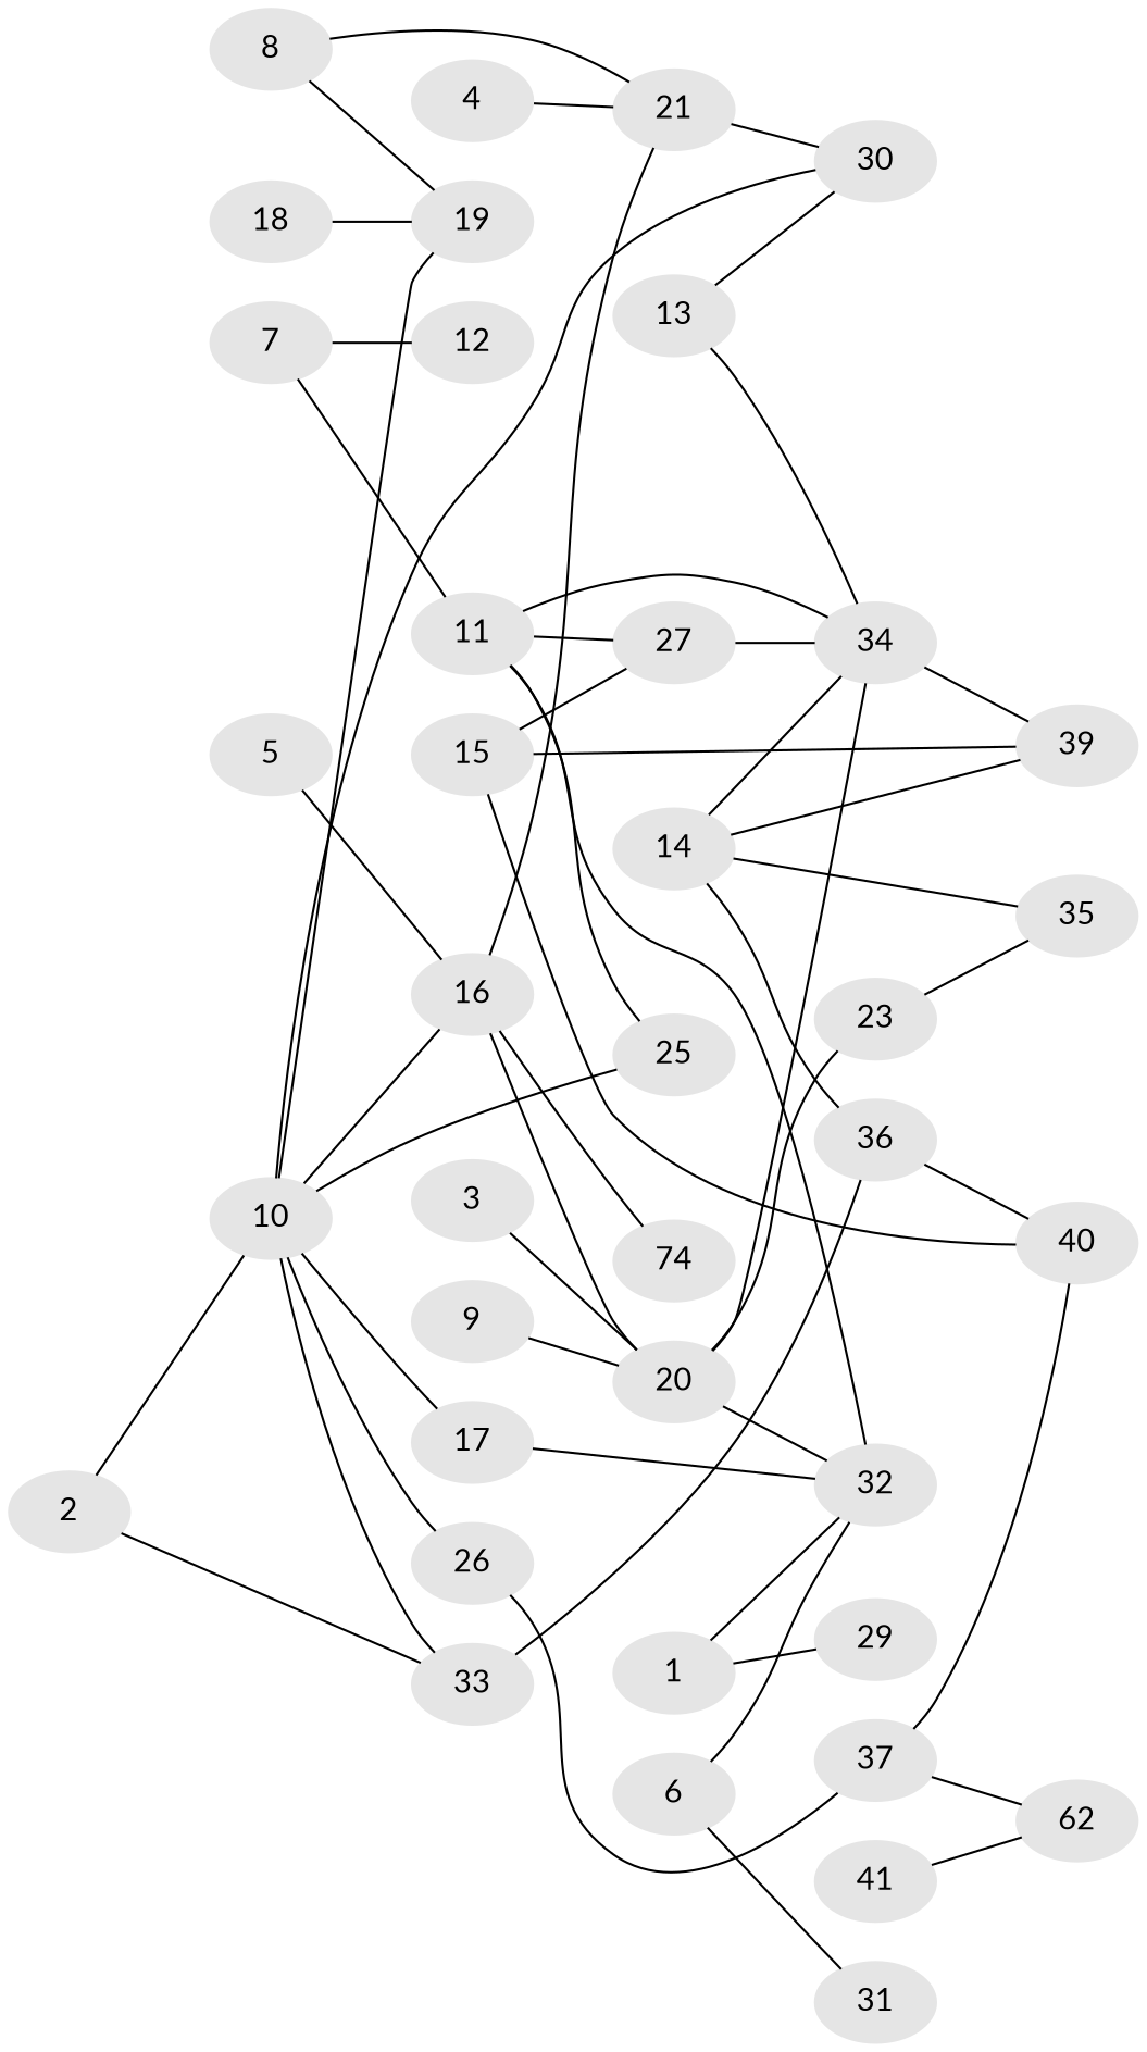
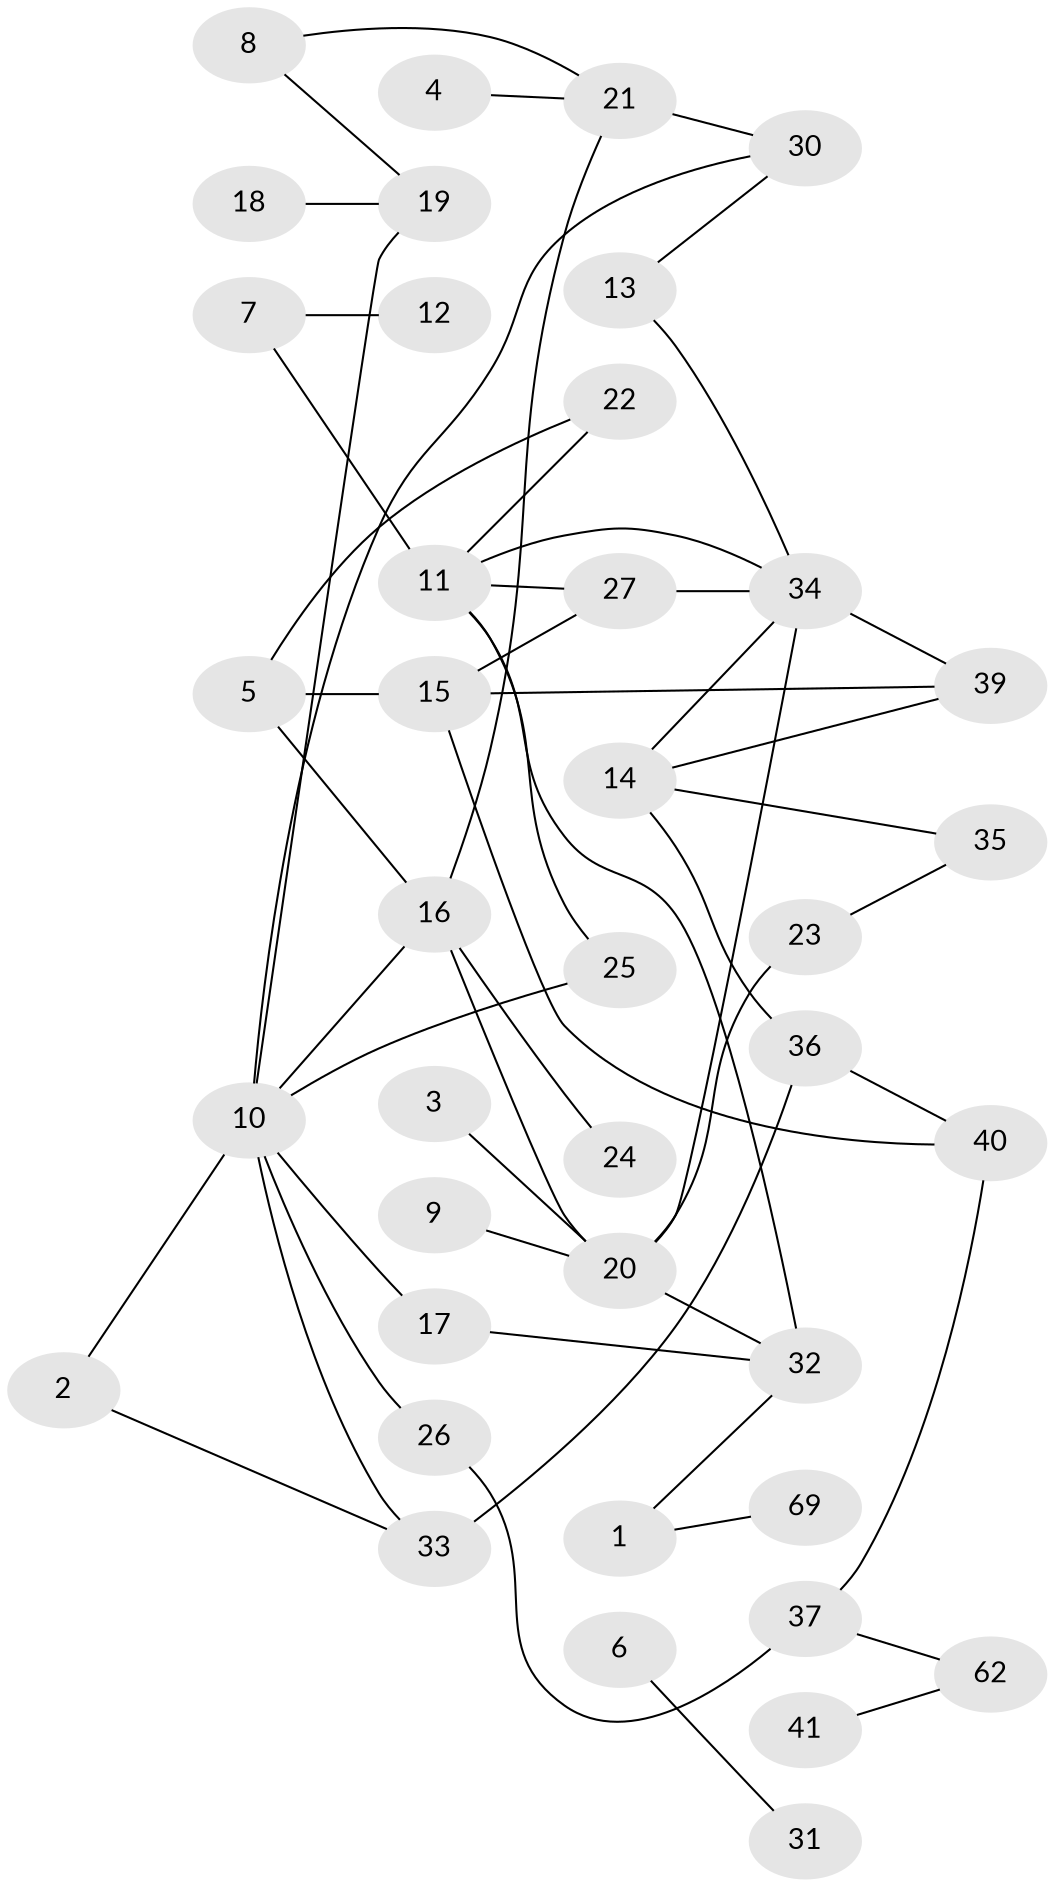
  graph {
    fontname=Lato
    rankdir=LR
    node [color=gray90 fontname=Lato style=filled]
    edge [fontname=Lato weight=1.0]
    1
-   29
+   29 [label=69]
    32
    2
    10
    33
    16
    19
    17
    25
    26
    30
    36
    3
    20
    34
    23
    4
    21
    5
    15
+   22
    27
    40
    39
-   24 [label=74]
+   24
    6
    31
    7
    11
    12
    8
    9
    37
    13
    14
    35
    18
    n39 [label=62]
    41
    1 -- 29
    1 -- 32
    2 -- 10
    2 -- 33
    10 -- 33
    10 -- 16
    10 -- 19
    10 -- 17
    10 -- 25
    10 -- 26
    10 -- 30
    33 -- 36
    16 -- 20
    16 -- 21
    16 -- 24
    17 -- 32
    26 -- 37
    36 -- 40
    3 -- 20
    20 -- 32
    20 -- 34
    20 -- 23
    34 -- 39
    23 -- 35
    4 -- 21
    21 -- 30 [weight=2.0]
    5 -- 16
+   5 -- 15
+   5 -- 22
    15 -- 27
    15 -- 40
    15 -- 39
    27 -- 34
-   6 -- 32
    6 -- 31
    7 -- 11
    7 -- 12 [weight=2.0]
    11 -- 32
    11 -- 25
    11 -- 34
+   11 -- 22
    11 -- 27
    8 -- 19
    8 -- 21
    9 -- 20
    37 -- 40
    37 -- n39
    13 -- 30
    13 -- 34
    14 -- 36
    14 -- 34
    14 -- 39
    14 -- 35 [weight=2.0]
    18 -- 19
    41 -- n39
  }
